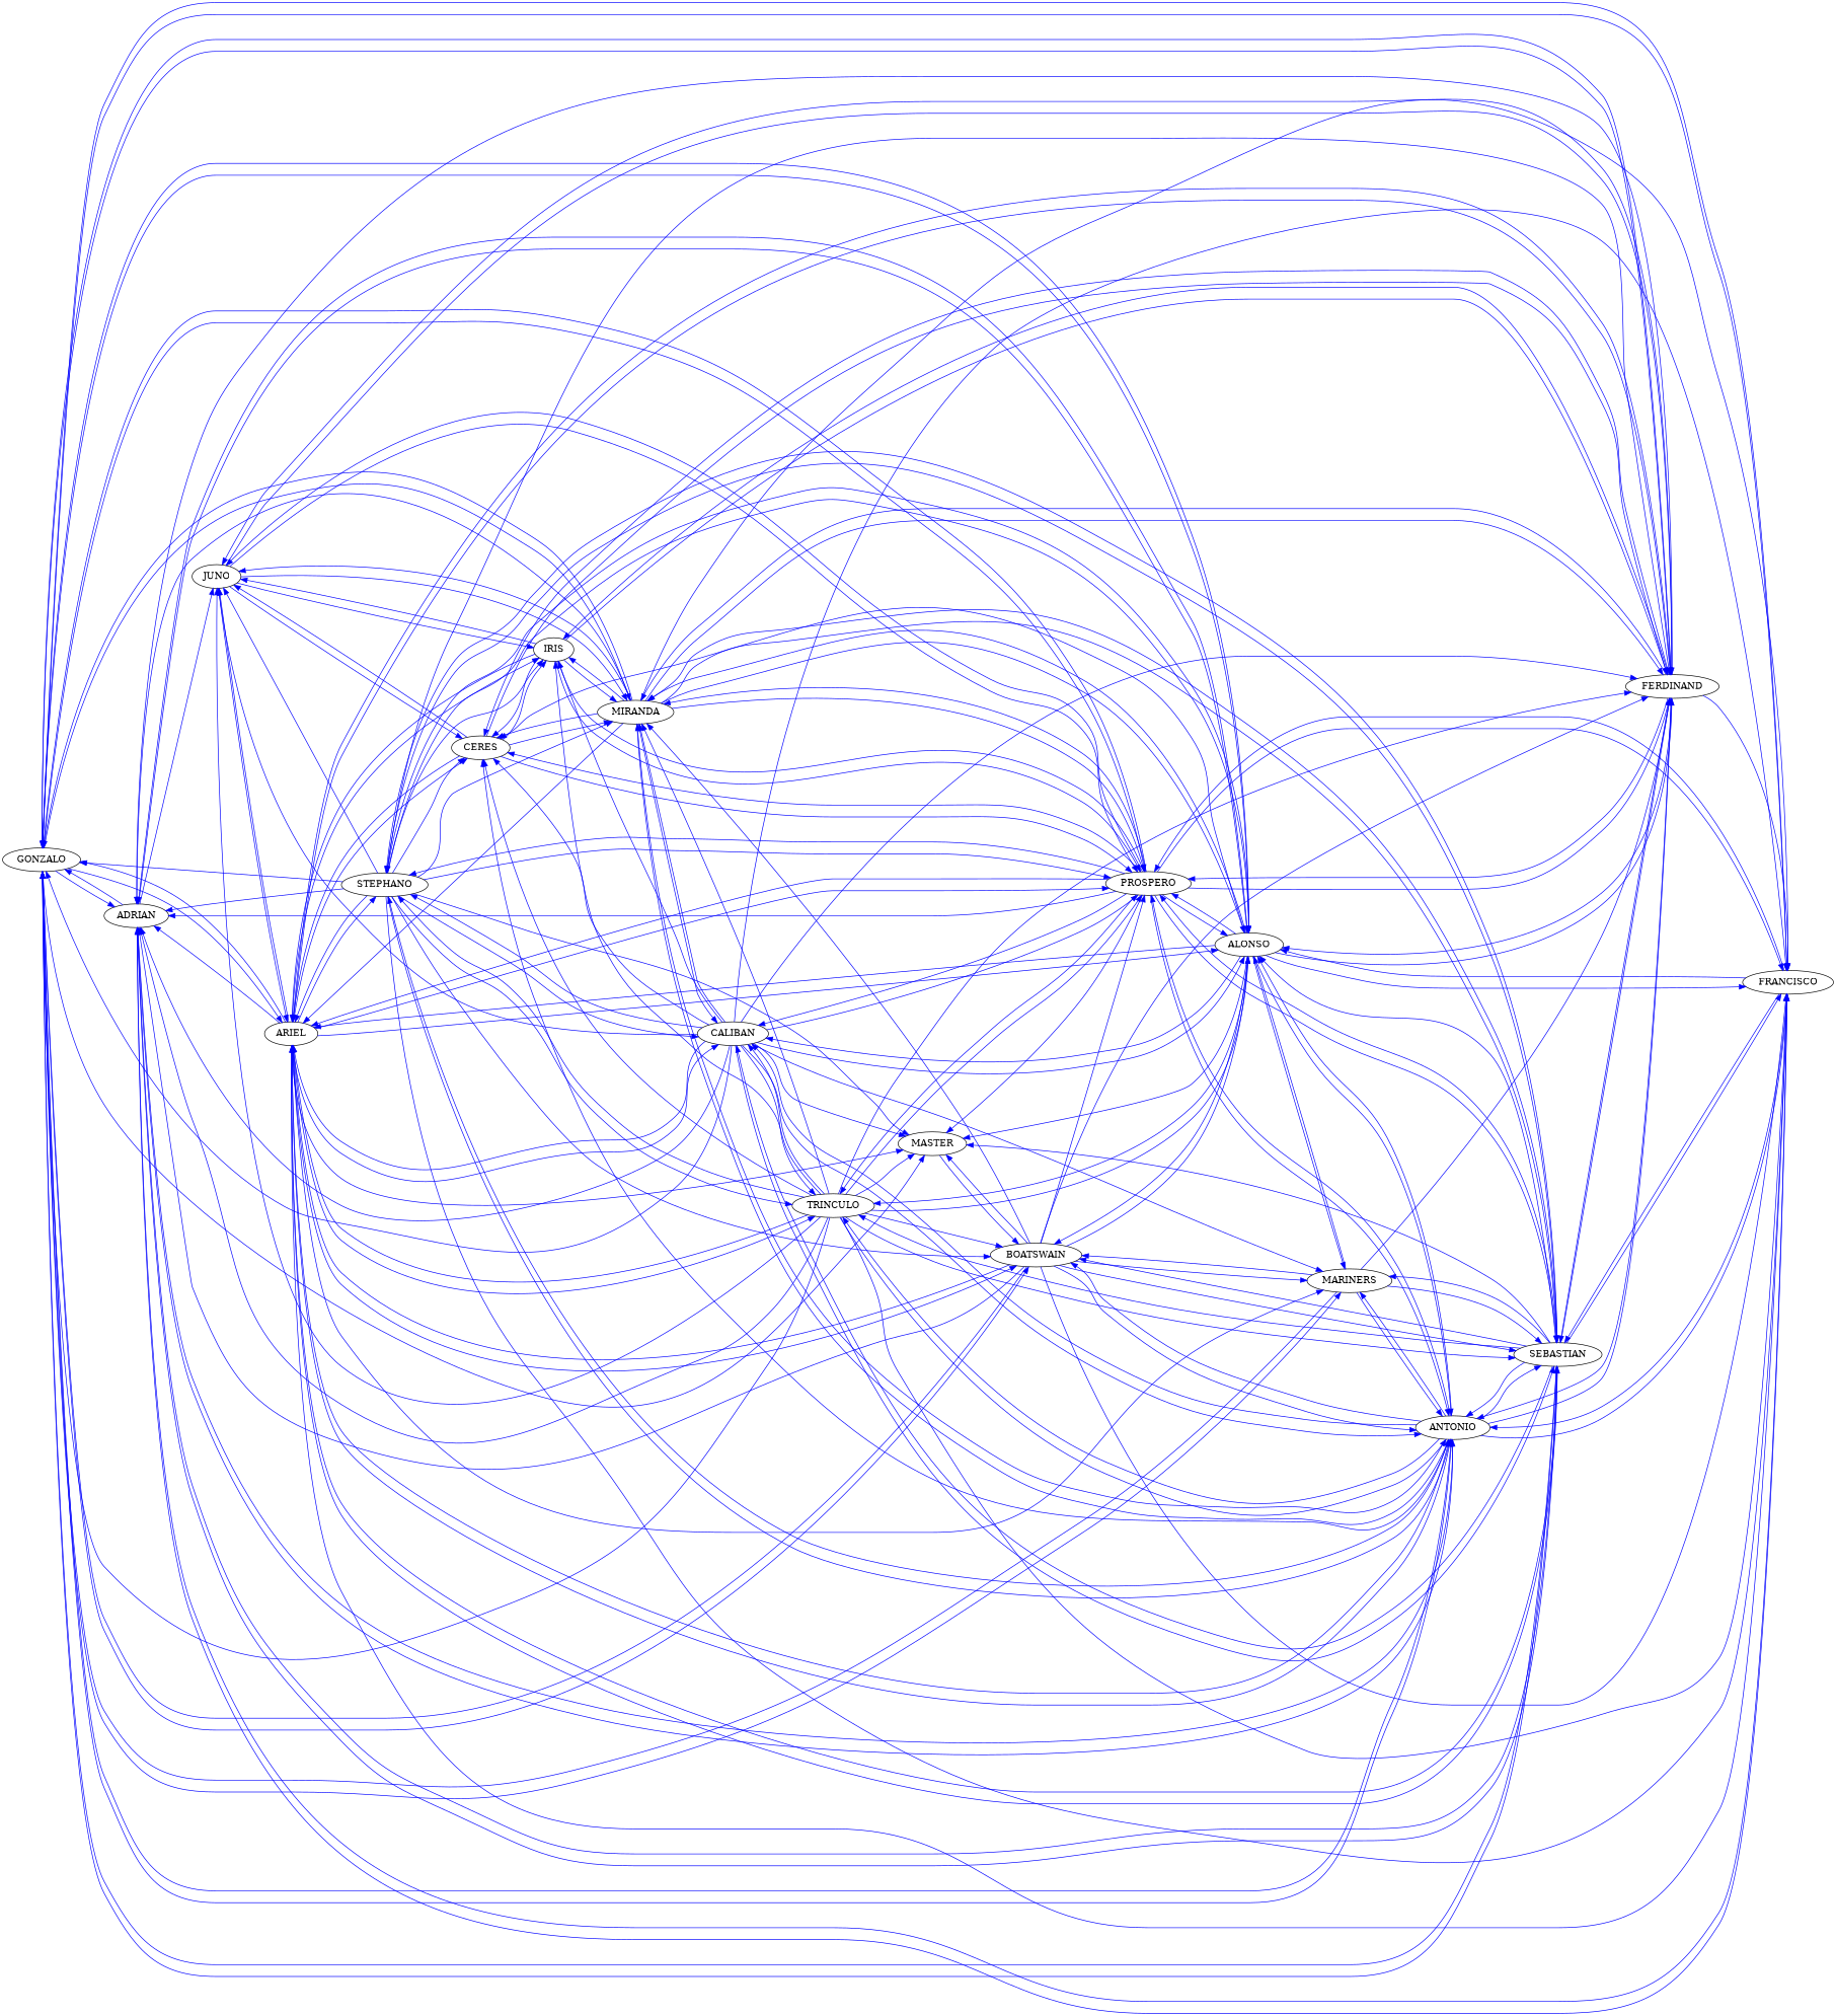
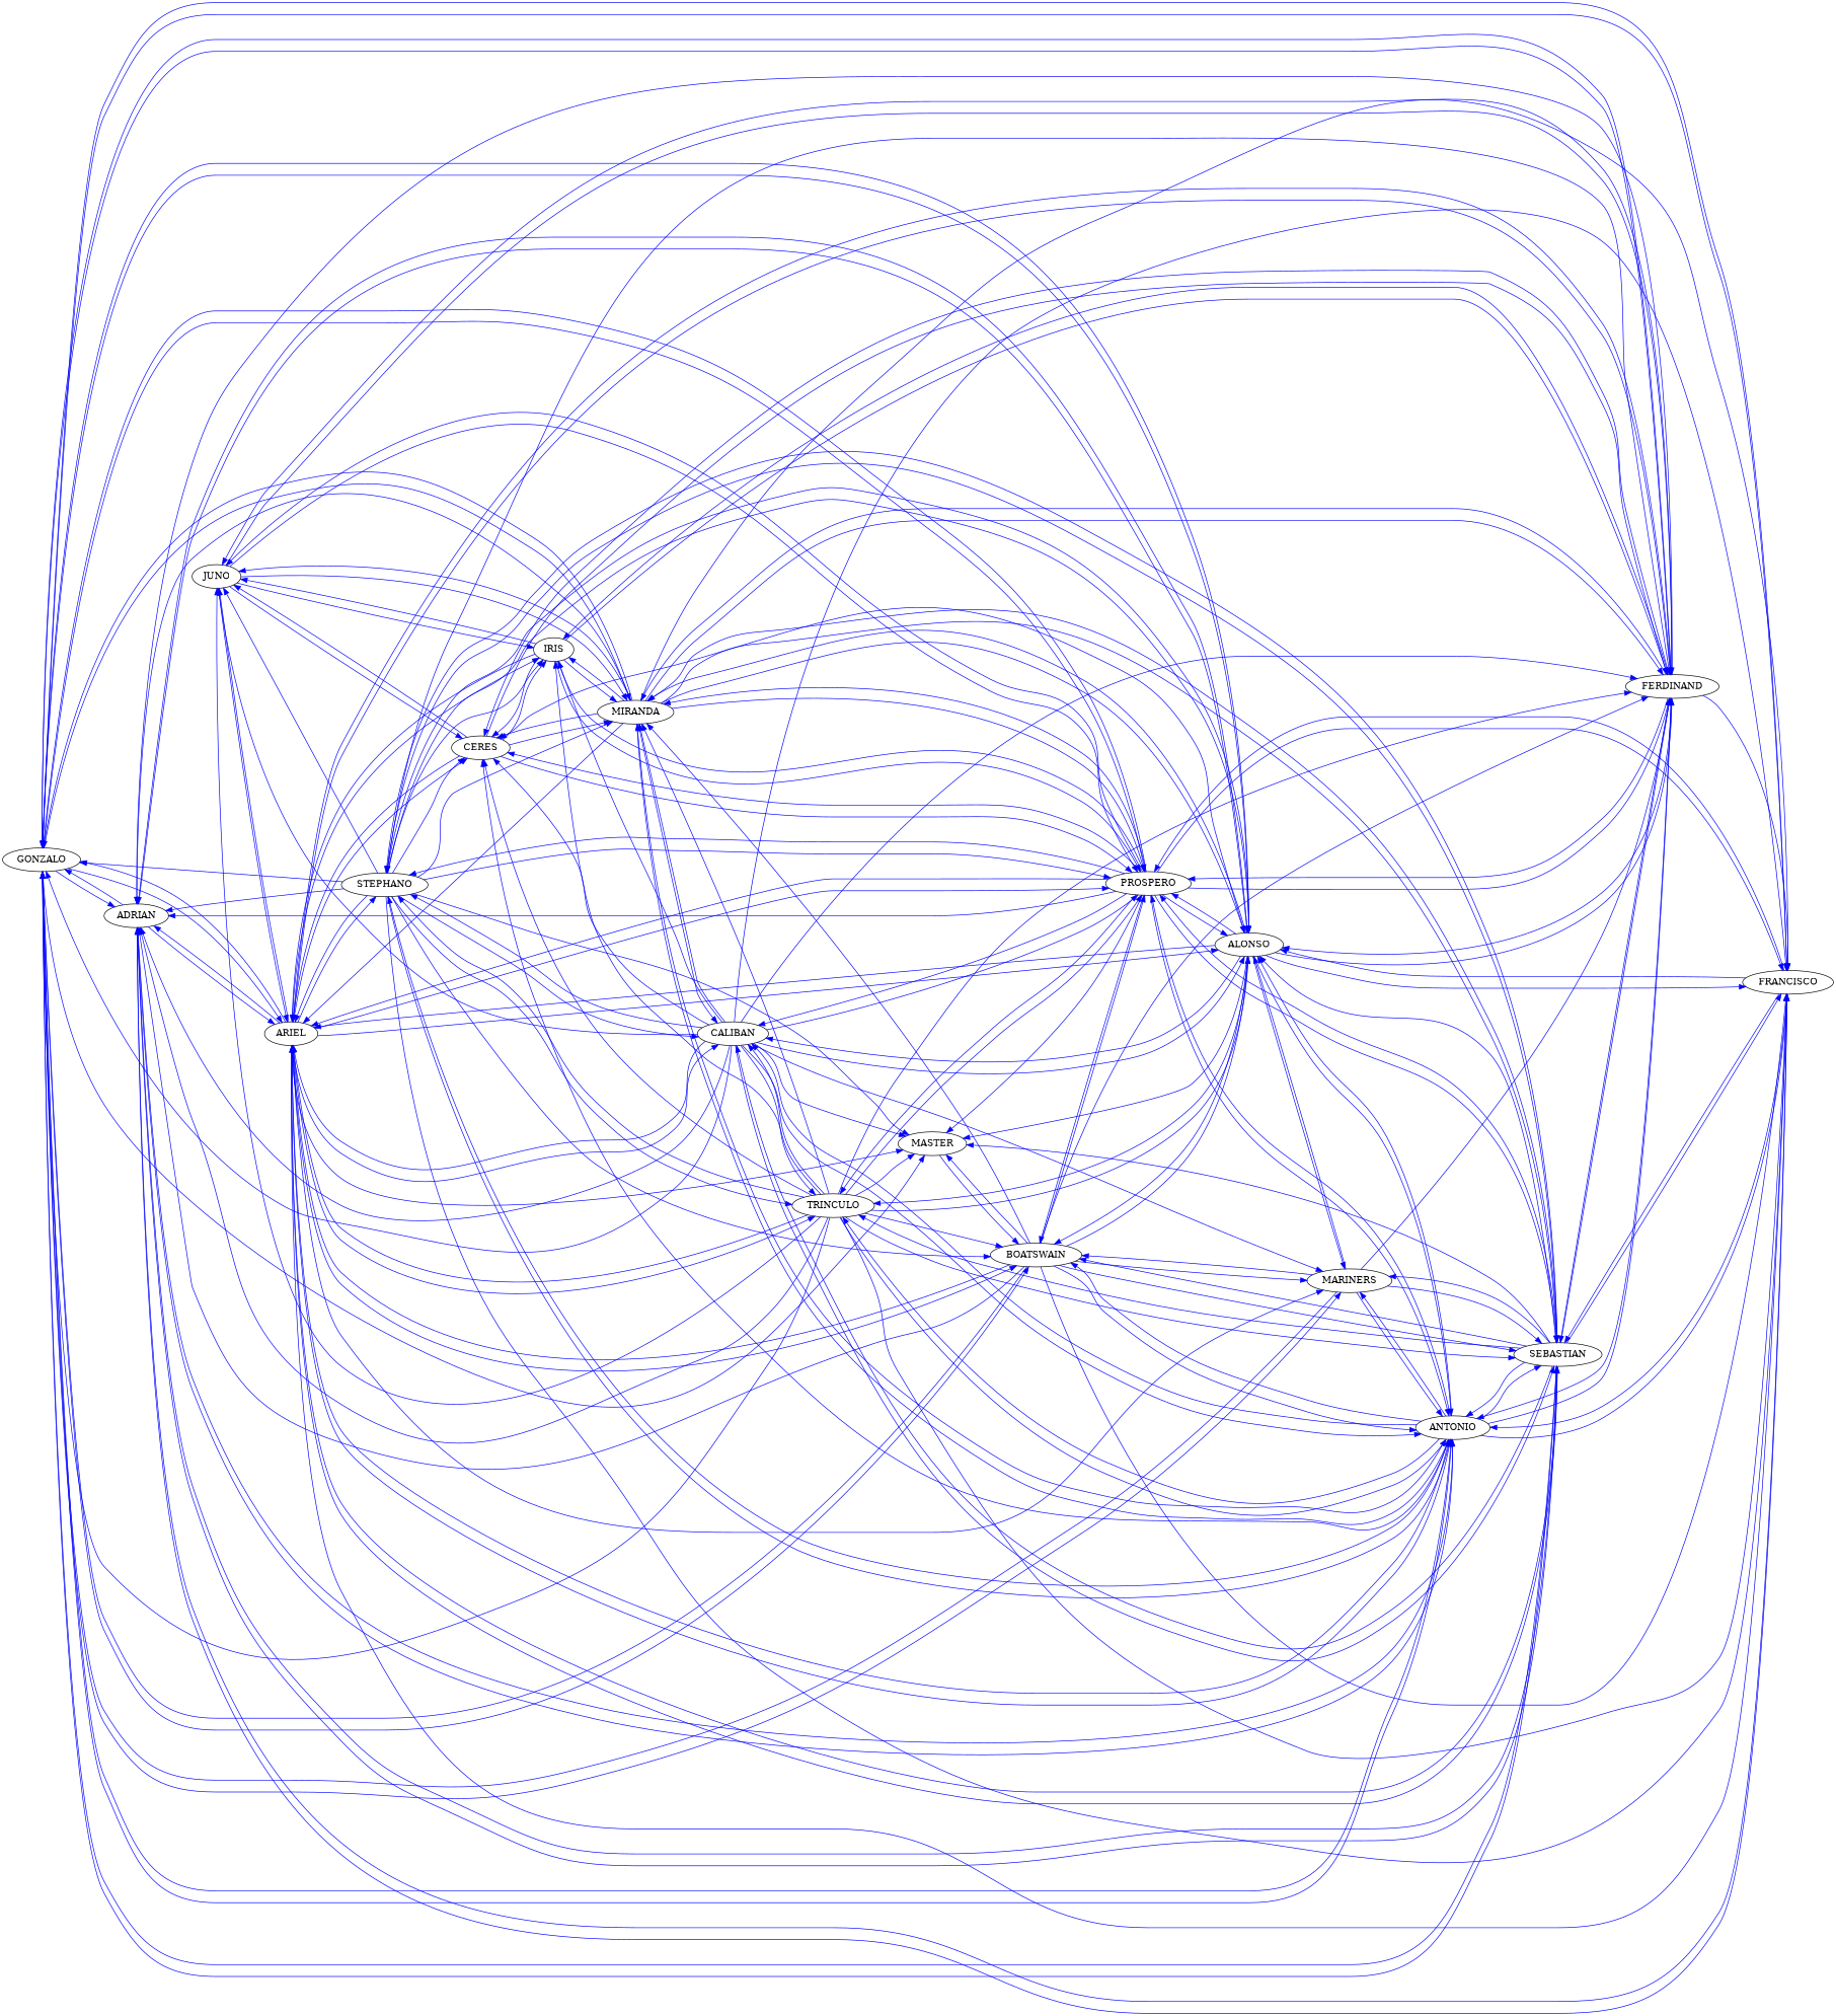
  strict digraph {
    rankdir=LR
    edge [color=blue weight=5]
    GONZALO
    ADRIAN
    FRANCISCO
    ARIEL
    FERDINAND
    SEBASTIAN
    ANTONIO
    MARINERS
    ALONSO
    PROSPERO
    MIRANDA
    BOATSWAIN
    MASTER
    CALIBAN
    TRINCULO
    IRIS
    JUNO
    CERES
    STEPHANO
    GONZALO -> ADRIAN [weight=141]
    GONZALO -> FRANCISCO [weight=141]
    GONZALO -> ARIEL [weight=47]
    GONZALO -> FERDINAND [weight=45]
    GONZALO -> SEBASTIAN [weight=151]
    GONZALO -> ANTONIO [weight=151]
    GONZALO -> MARINERS [weight=20]
    GONZALO -> ALONSO [weight=155]
    GONZALO -> PROSPERO [weight=40]
    GONZALO -> MIRANDA [weight=25]
    GONZALO -> BOATSWAIN [weight=25]
    GONZALO -> MASTER
    ADRIAN -> GONZALO [weight=12]
    ADRIAN -> FRANCISCO [weight=12]
-   ADRIAN -> JUNO [weight=1]
+   ADRIAN -> ARIEL [weight=1]
    ADRIAN -> SEBASTIAN [weight=11]
    ADRIAN -> ANTONIO [weight=11]
    ADRIAN -> ALONSO [weight=11]
    FRANCISCO -> GONZALO [weight=11]
    FRANCISCO -> ADRIAN [weight=11]
    FRANCISCO -> SEBASTIAN [weight=11]
    FRANCISCO -> ANTONIO [weight=11]
    FRANCISCO -> ALONSO [weight=11]
    FRANCISCO -> PROSPERO [weight=1]
    ARIEL -> GONZALO [weight=47]
    ARIEL -> ADRIAN [weight=47]
    ARIEL -> FRANCISCO [weight=47]
    ARIEL -> FERDINAND [weight=53]
    ARIEL -> SEBASTIAN [weight=47]
    ARIEL -> ANTONIO [weight=47]
    ARIEL -> MARINERS [weight=100]
    ARIEL -> ALONSO [weight=47]
    ARIEL -> PROSPERO [weight=153]
    ARIEL -> BOATSWAIN [weight=3]
    ARIEL -> MASTER [weight=3]
    ARIEL -> CALIBAN [weight=75]
    ARIEL -> TRINCULO [weight=6]
    ARIEL -> IRIS [weight=22]
    ARIEL -> JUNO [weight=22]
    ARIEL -> CERES [weight=22]
    ARIEL -> STEPHANO [weight=6]
    FERDINAND -> GONZALO [weight=13]
    FERDINAND -> ADRIAN [weight=13]
    FERDINAND -> FRANCISCO [weight=13]
    FERDINAND -> ARIEL [weight=77]
    FERDINAND -> SEBASTIAN [weight=13]
    FERDINAND -> ANTONIO [weight=13]
    FERDINAND -> ALONSO [weight=13]
    FERDINAND -> PROSPERO [weight=132]
    FERDINAND -> MIRANDA [weight=132]
    FERDINAND -> IRIS [weight=8]
    FERDINAND -> JUNO [weight=8]
    FERDINAND -> CERES [weight=8]
    SEBASTIAN -> GONZALO [weight=120]
    SEBASTIAN -> ADRIAN [weight=116]
    SEBASTIAN -> FRANCISCO [weight=116]
    SEBASTIAN -> ARIEL [weight=51]
    SEBASTIAN -> FERDINAND [weight=12]
    SEBASTIAN -> ANTONIO [weight=120]
    SEBASTIAN -> MARINERS [weight=4]
    SEBASTIAN -> ALONSO [weight=118]
    SEBASTIAN -> PROSPERO [weight=15]
    SEBASTIAN -> MIRANDA [weight=8]
    SEBASTIAN -> BOATSWAIN [weight=10]
    SEBASTIAN -> MASTER [weight=6]
    SEBASTIAN -> CALIBAN [weight=6]
    SEBASTIAN -> TRINCULO [weight=6]
    SEBASTIAN -> STEPHANO [weight=6]
    ANTONIO -> GONZALO [weight=148]
    ANTONIO -> ADRIAN [weight=141]
    ANTONIO -> FRANCISCO [weight=141]
    ANTONIO -> ARIEL [weight=94]
    ANTONIO -> FERDINAND [weight=9]
    ANTONIO -> SEBASTIAN [weight=148]
    ANTONIO -> MARINERS [weight=7]
    ANTONIO -> ALONSO [weight=147]
    ANTONIO -> PROSPERO [weight=7]
    ANTONIO -> MIRANDA [weight=2]
    ANTONIO -> BOATSWAIN [weight=9]
    ANTONIO -> CALIBAN [weight=2]
    ANTONIO -> TRINCULO [weight=2]
    ANTONIO -> CERES [weight=2]
    ANTONIO -> STEPHANO [weight=2]
    MARINERS -> GONZALO [weight=1]
    MARINERS -> FERDINAND [weight=1]
    MARINERS -> SEBASTIAN [weight=1]
    MARINERS -> ANTONIO [weight=1]
    MARINERS -> ALONSO [weight=1]
    MARINERS -> BOATSWAIN [weight=1]
    ALONSO -> GONZALO [weight=109]
    ALONSO -> ADRIAN [weight=107]
    ALONSO -> FRANCISCO [weight=107]
    ALONSO -> ARIEL [weight=66]
    ALONSO -> FERDINAND [weight=58]
    ALONSO -> ANTONIO [weight=109]
    ALONSO -> MARINERS [weight=2]
    ALONSO -> PROSPERO [weight=66]
    ALONSO -> MIRANDA [weight=56]
    ALONSO -> BOATSWAIN [weight=17]
    ALONSO -> MASTER [weight=15]
    ALONSO -> CALIBAN [weight=6]
    ALONSO -> TRINCULO [weight=6]
    ALONSO -> CERES [weight=109]
    ALONSO -> STEPHANO [weight=6]
    PROSPERO -> GONZALO [weight=185]
    PROSPERO -> ADRIAN [weight=185]
    PROSPERO -> FRANCISCO [weight=185]
    PROSPERO -> ARIEL [weight=432]
    PROSPERO -> FERDINAND [weight=393]
    PROSPERO -> SEBASTIAN [weight=185]
    PROSPERO -> ANTONIO [weight=185]
    PROSPERO -> ALONSO [weight=185]
    PROSPERO -> MIRANDA [weight=649]
+   PROSPERO -> BOATSWAIN [weight=72]
    PROSPERO -> MASTER [weight=72]
    PROSPERO -> CALIBAN [weight=309]
    PROSPERO -> TRINCULO [weight=27]
    PROSPERO -> IRIS [weight=56]
    PROSPERO -> JUNO [weight=56]
    PROSPERO -> CERES [weight=56]
    PROSPERO -> STEPHANO [weight=27]
    MIRANDA -> GONZALO [weight=7]
    MIRANDA -> ADRIAN [weight=7]
    MIRANDA -> FRANCISCO [weight=7]
    MIRANDA -> ARIEL [weight=43]
    MIRANDA -> FERDINAND [weight=84]
    MIRANDA -> SEBASTIAN [weight=7]
    MIRANDA -> ANTONIO [weight=7]
    MIRANDA -> ALONSO [weight=7]
    MIRANDA -> PROSPERO [weight=142]
    MIRANDA -> CALIBAN [weight=58]
    MIRANDA -> IRIS [weight=3]
    MIRANDA -> JUNO [weight=3]
    MIRANDA -> CERES [weight=3]
    BOATSWAIN -> GONZALO [weight=40]
    BOATSWAIN -> ADRIAN [weight=17]
    BOATSWAIN -> FRANCISCO [weight=17]
    BOATSWAIN -> ARIEL [weight=17]
    BOATSWAIN -> FERDINAND [weight=40]
    BOATSWAIN -> SEBASTIAN [weight=40]
    BOATSWAIN -> ANTONIO [weight=40]
    BOATSWAIN -> MARINERS [weight=27]
    BOATSWAIN -> ALONSO [weight=40]
    BOATSWAIN -> PROSPERO [weight=17]
    BOATSWAIN -> MIRANDA [weight=17]
    BOATSWAIN -> MASTER [weight=18]
    MASTER -> BOATSWAIN [weight=3]
    CALIBAN -> GONZALO [weight=8]
    CALIBAN -> ADRIAN [weight=8]
    CALIBAN -> FRANCISCO [weight=8]
    CALIBAN -> ARIEL [weight=105]
    CALIBAN -> FERDINAND [weight=28]
    CALIBAN -> SEBASTIAN [weight=8]
    CALIBAN -> ANTONIO [weight=8]
    CALIBAN -> MARINERS [weight=8]
    CALIBAN -> ALONSO [weight=8]
    CALIBAN -> PROSPERO [weight=58]
    CALIBAN -> MIRANDA [weight=38]
    CALIBAN -> MASTER [weight=8]
    CALIBAN -> TRINCULO [weight=131]
    CALIBAN -> IRIS [weight=20]
    CALIBAN -> JUNO [weight=20]
    CALIBAN -> CERES [weight=20]
    CALIBAN -> STEPHANO [weight=127]
    TRINCULO -> GONZALO
    TRINCULO -> ADRIAN
    TRINCULO -> FRANCISCO
    TRINCULO -> ARIEL [weight=29]
    TRINCULO -> FERDINAND [weight=20]
    TRINCULO -> SEBASTIAN
    TRINCULO -> ANTONIO
    TRINCULO -> ALONSO
    TRINCULO -> PROSPERO [weight=20]
    TRINCULO -> MIRANDA
    TRINCULO -> BOATSWAIN
    TRINCULO -> MASTER
    TRINCULO -> CALIBAN [weight=105]
    TRINCULO -> IRIS [weight=15]
    TRINCULO -> JUNO [weight=15]
    TRINCULO -> CERES [weight=15]
    TRINCULO -> STEPHANO [weight=77]
    IRIS -> ARIEL [weight=41]
    IRIS -> FERDINAND [weight=41]
    IRIS -> PROSPERO [weight=41]
    IRIS -> MIRANDA [weight=41]
    IRIS -> JUNO [weight=11]
    IRIS -> CERES [weight=25]
    JUNO -> ARIEL [weight=7]
    JUNO -> FERDINAND [weight=7]
    JUNO -> PROSPERO [weight=7]
    JUNO -> MIRANDA [weight=7]
    JUNO -> IRIS [weight=7]
    JUNO -> CERES [weight=7]
    CERES -> ARIEL [weight=24]
    CERES -> FERDINAND [weight=24]
    CERES -> PROSPERO [weight=24]
    CERES -> MIRANDA [weight=24]
    CERES -> IRIS [weight=24]
    CERES -> JUNO [weight=8]
    STEPHANO -> GONZALO
    STEPHANO -> ADRIAN
    STEPHANO -> FRANCISCO
    STEPHANO -> ARIEL [weight=63]
    STEPHANO -> FERDINAND [weight=29]
    STEPHANO -> SEBASTIAN
    STEPHANO -> ANTONIO
    STEPHANO -> ALONSO
    STEPHANO -> PROSPERO [weight=29]
    STEPHANO -> MIRANDA
    STEPHANO -> BOATSWAIN
    STEPHANO -> MASTER
    STEPHANO -> CALIBAN [weight=163]
    STEPHANO -> TRINCULO [weight=163]
    STEPHANO -> IRIS [weight=24]
    STEPHANO -> JUNO [weight=24]
    STEPHANO -> CERES [weight=24]
  }
